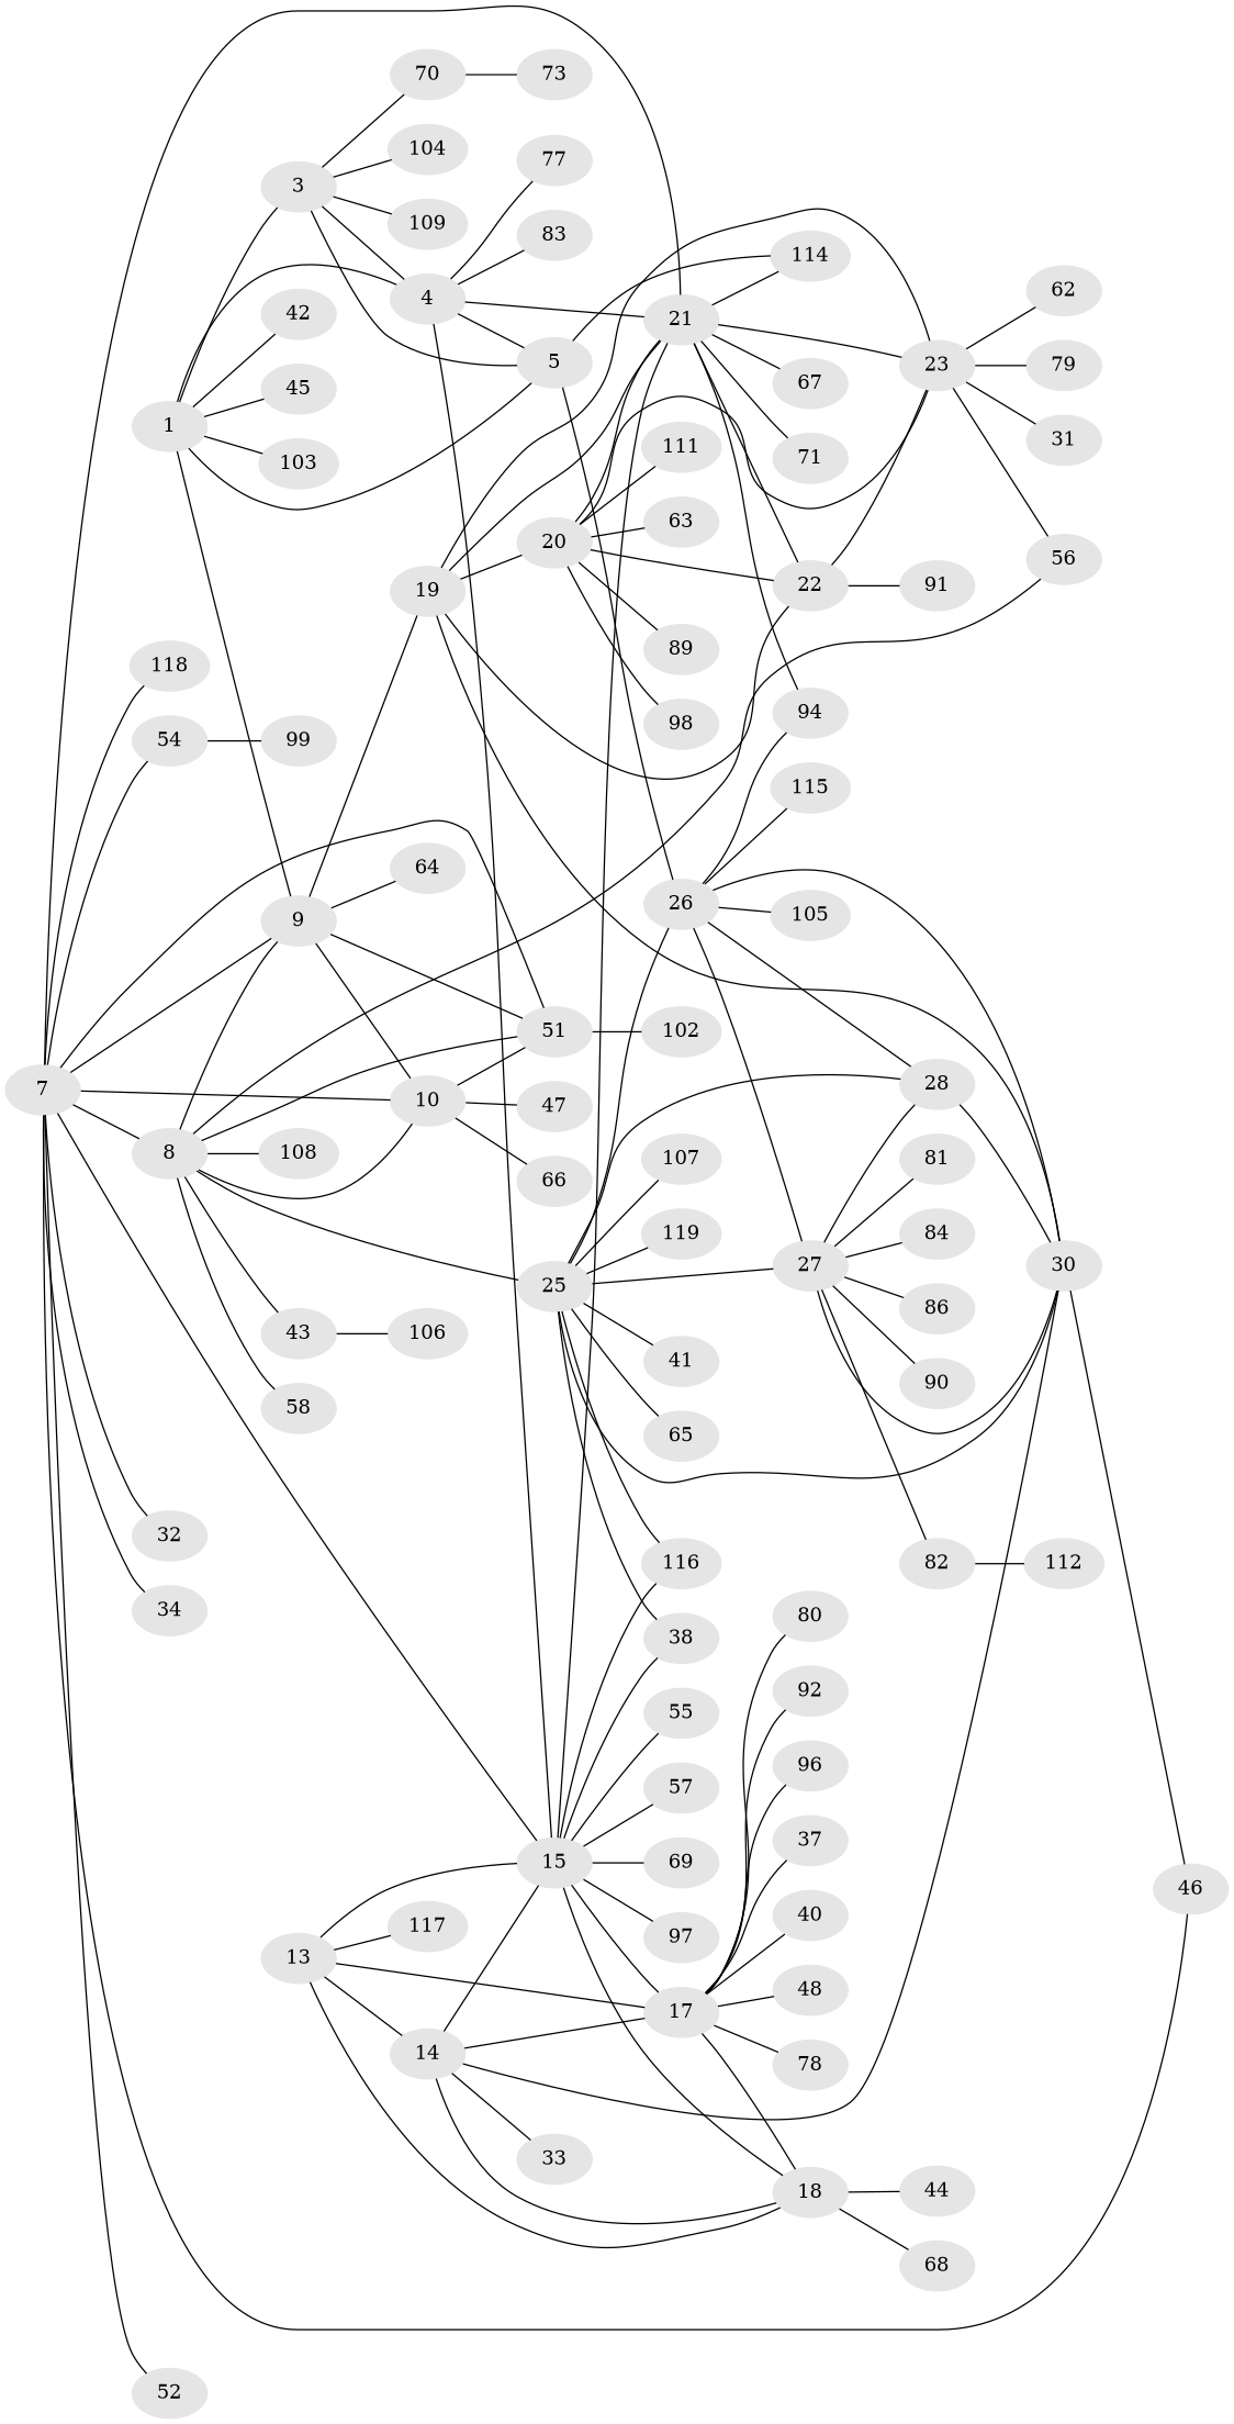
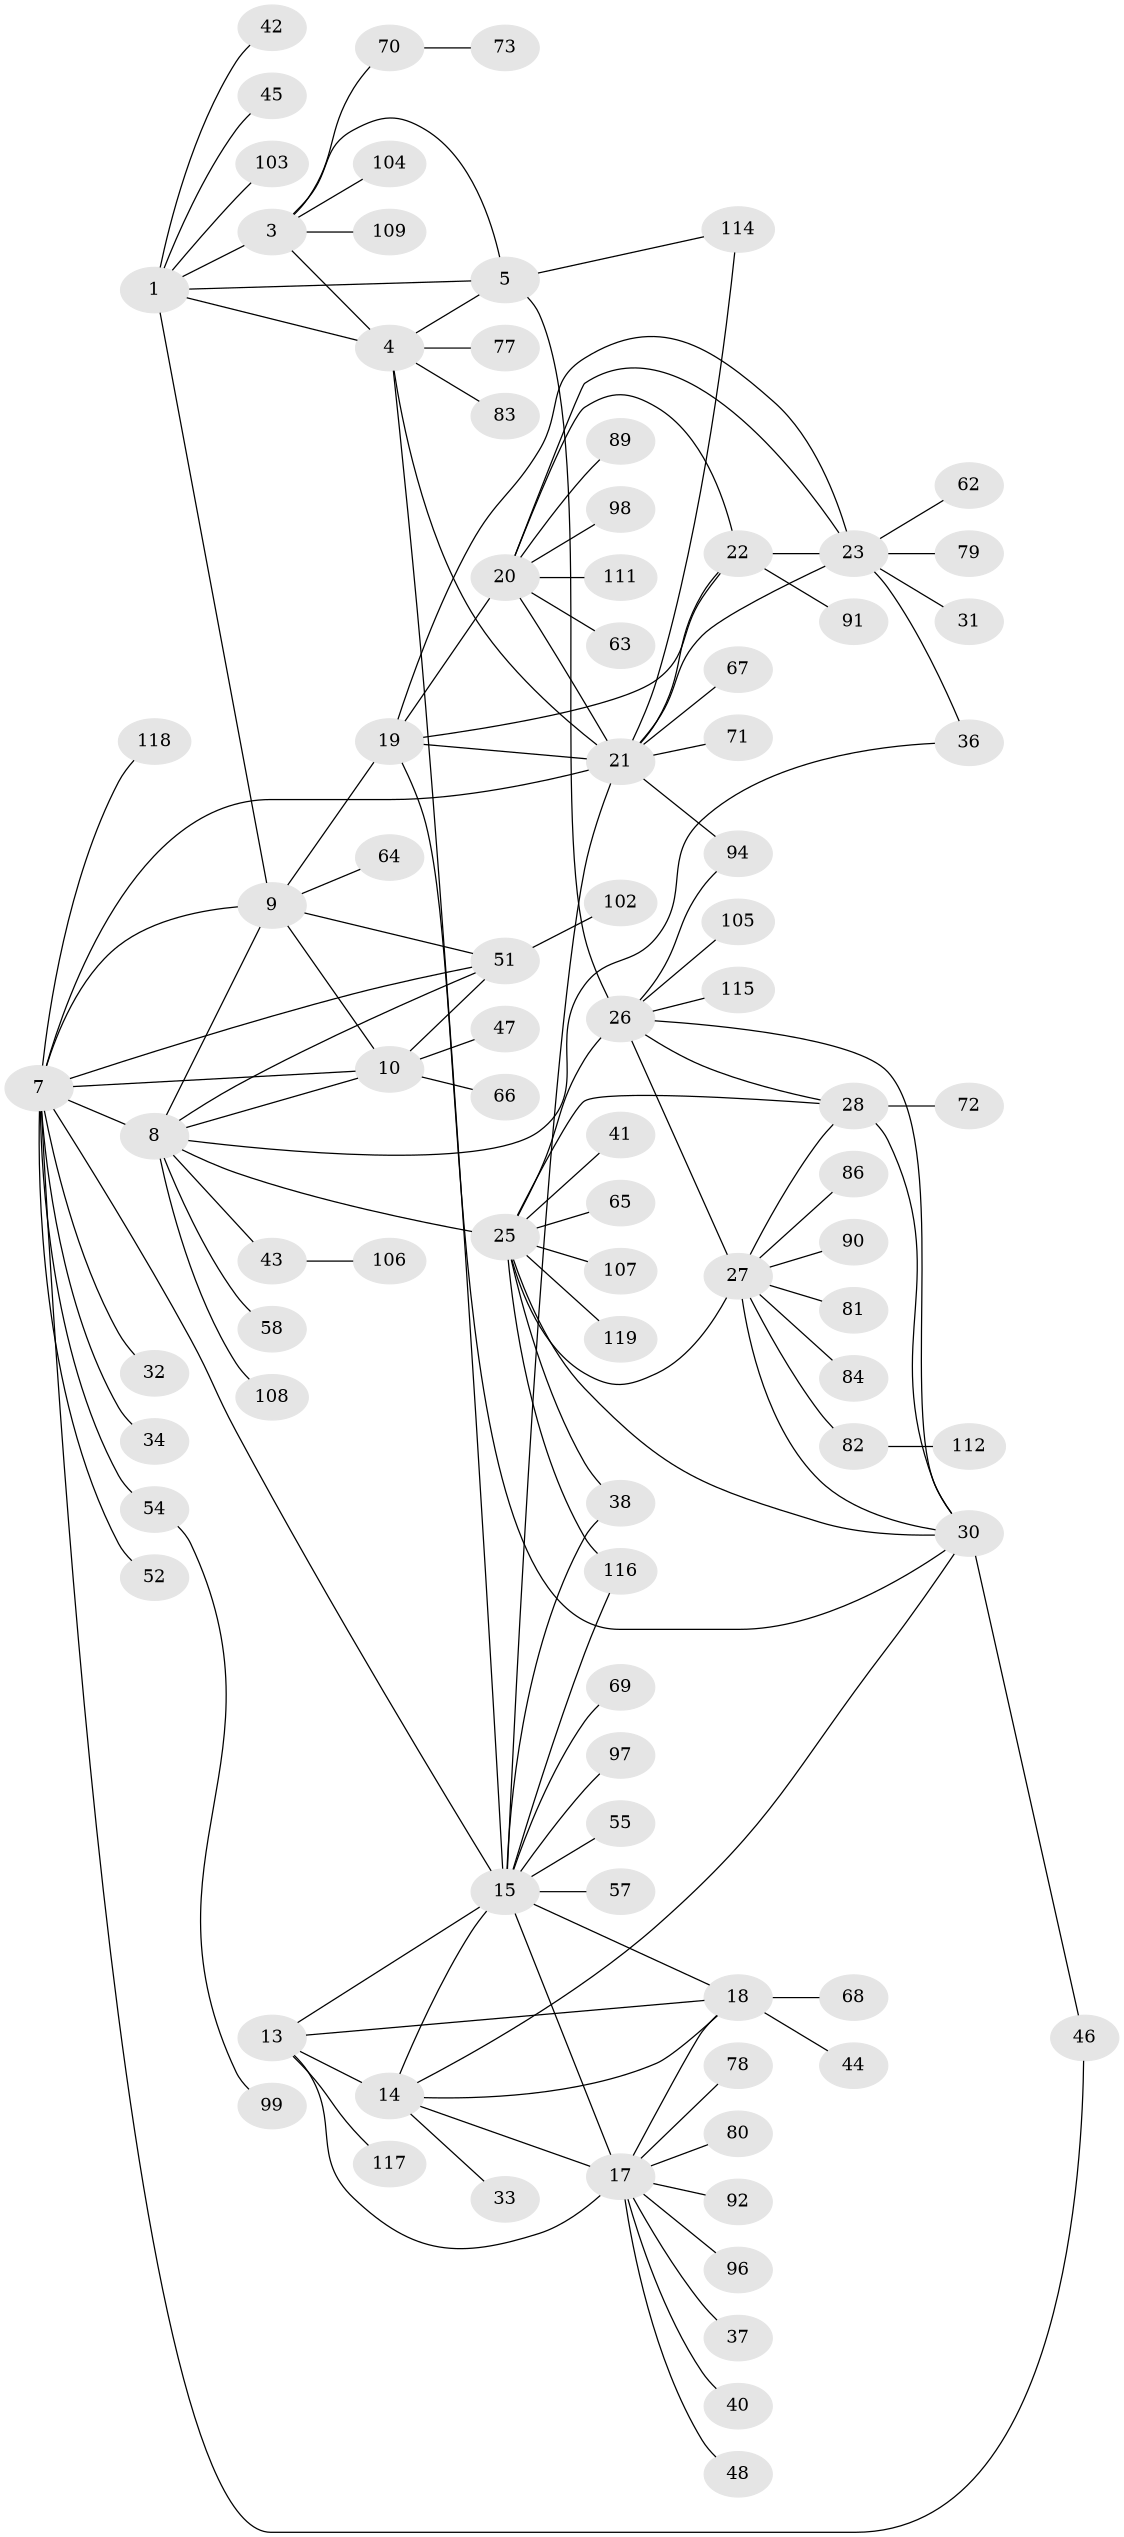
  graph {
    rankdir=LR
    node [color=gray90 style=filled]
    1 [super="+2"]
    3 [super="+59"]
    4 [super="+56"]
    5 [super="+6"]
    9 [super="+61"]
    42
    45
    103
    70
    104
    109
    15 [super="+16"]
    21 [super="+24"]
    77
    83
    26 [super="+29"]
    114
    10 [super="+35"]
    n19 [label=51 super="+75"]
    19 [super="+49"]
    64 [super="+120"]
    73
    17 [super="+50"]
    18 [super="+95"]
    38
    55
    57
    69
    97
    116
    22 [super="+101"]
    23 [super="+100"]
    67
    71
    94
    30 [super="+110"]
    27 [super="+87"]
    28
    105
    115
    7 [super="+12"]
    8 [super="+113"]
    32 [super="+93"]
    34
    46 [super="+51"]
    52
    54
    118
    25 [super="+74"]
-   36 [label=56]
+   36
    43
    58 [super="+60"]
    108
    47
    66 [super="+76"]
    102
    99
    41
    65
    107
    119
    106
    20 [super="+39"]
    13 [super="+53"]
    14
    117
    33
    37
    40
    48
    78
    80
    92
    96
    44 [super="+88"]
    68
    63
    89
    98
    111
    91
    31
    62
    79
    81
    82
    84
    86
    90
+   72
    112
    1 -- 3 [weight=2]
    1 -- 4 [weight=2]
    1 -- 5 [weight=4]
    1 -- 9
    1 -- 42
    1 -- 45
    1 -- 103
    3 -- 4
    3 -- 5 [weight=2]
    3 -- 70
    3 -- 104
    3 -- 109
    4 -- 5 [weight=2]
    4 -- 15
    4 -- 21
    4 -- 77
    4 -- 83
    5 -- 26
    5 -- 114
    9 -- 10
    9 -- n19
    9 -- 19
    9 -- 64
    70 -- 73
    15 -- 21
    15 -- 17 [weight=2]
    15 -- 18 [weight=2]
    15 -- 38
    15 -- 55
    15 -- 57
    15 -- 69
    15 -- 97
    15 -- 116
    21 -- 114
    21 -- 22 [weight=2]
    21 -- 23 [weight=2]
    21 -- 67
    21 -- 71
    21 -- 94
    26 -- 94
    26 -- 30 [weight=2]
    26 -- 27 [weight=2]
    26 -- 28 [weight=2]
    26 -- 105
    26 -- 115
    10 -- n19
    10 -- 47
    10 -- 66
    n19 -- 102
    19 -- 21 [weight=2]
    19 -- 22
    19 -- 23
    19 -- 30
    19 -- 20
    17 -- 18
    17 -- 37
    17 -- 40
    17 -- 48
    17 -- 78
    17 -- 80
    17 -- 92
    17 -- 96
    18 -- 44
    18 -- 68
    22 -- 23
    22 -- 91
    23 -- 36
    23 -- 31
    23 -- 62
    23 -- 79
    30 -- 46
    27 -- 30
    27 -- 28
    27 -- 81
    27 -- 82
    27 -- 84
    27 -- 86
    27 -- 90
    28 -- 30
+   28 -- 72
    7 -- 9 [weight=2]
    7 -- 15
    7 -- 21
    7 -- 10 [weight=2]
    7 -- n19 [weight=2]
    7 -- 8 [weight=2]
    7 -- 32
    7 -- 34
    7 -- 46
    7 -- 52
    7 -- 54
    7 -- 118
    8 -- 9
    8 -- 10
    8 -- n19
    8 -- 25
    8 -- 36
    8 -- 43
    8 -- 58
    8 -- 108
    54 -- 99
    25 -- 26 [weight=2]
    25 -- 38
    25 -- 116
    25 -- 30
    25 -- 27
    25 -- 28
    25 -- 41
    25 -- 65
    25 -- 107
    25 -- 119
    43 -- 106
    20 -- 21 [weight=2]
    20 -- 22
    20 -- 23
    20 -- 63
    20 -- 89
    20 -- 98
    20 -- 111
    13 -- 15 [weight=2]
    13 -- 17
    13 -- 18
    13 -- 14
    13 -- 117
    14 -- 15 [weight=2]
    14 -- 17
    14 -- 18
    14 -- 30
    14 -- 33
    82 -- 112
  }
